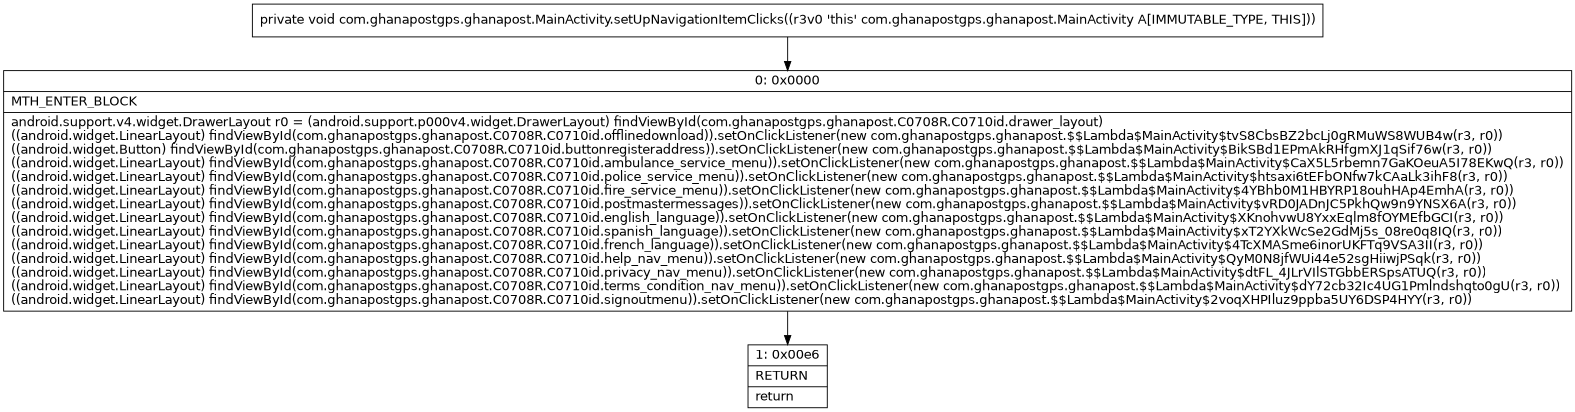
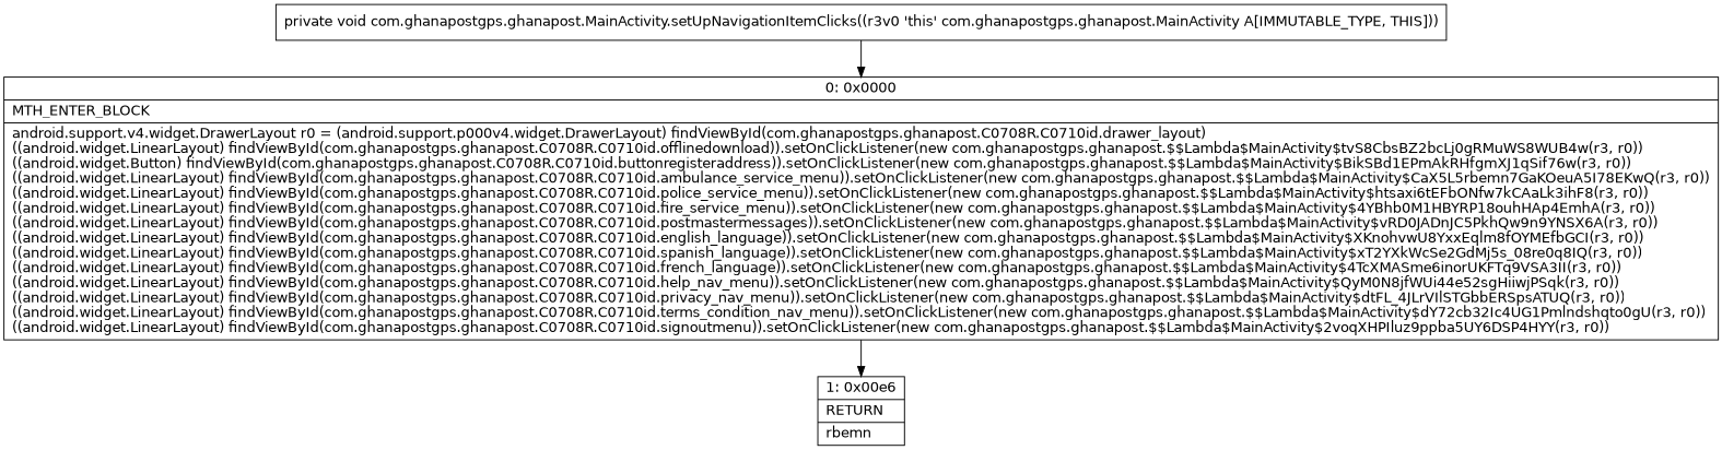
  digraph {
    fontname="DejaVu Sans"
    node [shape=record fontname="DejaVu Sans"]
    edge [fontname="DejaVu Sans"]
    n1 [label="{0\:\ 0x0000|MTH_ENTER_BLOCK\l|android.support.v4.widget.DrawerLayout r0 = (android.support.p000v4.widget.DrawerLayout) findViewById(com.ghanapostgps.ghanapost.C0708R.C0710id.drawer_layout)\l((android.widget.LinearLayout) findViewById(com.ghanapostgps.ghanapost.C0708R.C0710id.offlinedownload)).setOnClickListener(new com.ghanapostgps.ghanapost.$$Lambda$MainActivity$tvS8CbsBZ2bcLj0gRMuWS8WUB4w(r3, r0))\l((android.widget.Button) findViewById(com.ghanapostgps.ghanapost.C0708R.C0710id.buttonregisteraddress)).setOnClickListener(new com.ghanapostgps.ghanapost.$$Lambda$MainActivity$BikSBd1EPmAkRHfgmXJ1qSif76w(r3, r0))\l((android.widget.LinearLayout) findViewById(com.ghanapostgps.ghanapost.C0708R.C0710id.ambulance_service_menu)).setOnClickListener(new com.ghanapostgps.ghanapost.$$Lambda$MainActivity$CaX5L5rbemn7GaKOeuA5I78EKwQ(r3, r0))\l((android.widget.LinearLayout) findViewById(com.ghanapostgps.ghanapost.C0708R.C0710id.police_service_menu)).setOnClickListener(new com.ghanapostgps.ghanapost.$$Lambda$MainActivity$htsaxi6tEFbONfw7kCAaLk3ihF8(r3, r0))\l((android.widget.LinearLayout) findViewById(com.ghanapostgps.ghanapost.C0708R.C0710id.fire_service_menu)).setOnClickListener(new com.ghanapostgps.ghanapost.$$Lambda$MainActivity$4YBhb0M1HBYRP18ouhHAp4EmhA(r3, r0))\l((android.widget.LinearLayout) findViewById(com.ghanapostgps.ghanapost.C0708R.C0710id.postmastermessages)).setOnClickListener(new com.ghanapostgps.ghanapost.$$Lambda$MainActivity$vRD0JADnJC5PkhQw9n9YNSX6A(r3, r0))\l((android.widget.LinearLayout) findViewById(com.ghanapostgps.ghanapost.C0708R.C0710id.english_language)).setOnClickListener(new com.ghanapostgps.ghanapost.$$Lambda$MainActivity$XKnohvwU8YxxEqlm8fOYMEfbGCI(r3, r0))\l((android.widget.LinearLayout) findViewById(com.ghanapostgps.ghanapost.C0708R.C0710id.spanish_language)).setOnClickListener(new com.ghanapostgps.ghanapost.$$Lambda$MainActivity$xT2YXkWcSe2GdMj5s_08re0q8IQ(r3, r0))\l((android.widget.LinearLayout) findViewById(com.ghanapostgps.ghanapost.C0708R.C0710id.french_language)).setOnClickListener(new com.ghanapostgps.ghanapost.$$Lambda$MainActivity$4TcXMASme6inorUKFTq9VSA3II(r3, r0))\l((android.widget.LinearLayout) findViewById(com.ghanapostgps.ghanapost.C0708R.C0710id.help_nav_menu)).setOnClickListener(new com.ghanapostgps.ghanapost.$$Lambda$MainActivity$QyM0N8jfWUi44e52sgHiiwjPSqk(r3, r0))\l((android.widget.LinearLayout) findViewById(com.ghanapostgps.ghanapost.C0708R.C0710id.privacy_nav_menu)).setOnClickListener(new com.ghanapostgps.ghanapost.$$Lambda$MainActivity$dtFL_4JLrVIlSTGbbERSpsATUQ(r3, r0))\l((android.widget.LinearLayout) findViewById(com.ghanapostgps.ghanapost.C0708R.C0710id.terms_condition_nav_menu)).setOnClickListener(new com.ghanapostgps.ghanapost.$$Lambda$MainActivity$dY72cb32Ic4UG1Pmlndshqto0gU(r3, r0))\l((android.widget.LinearLayout) findViewById(com.ghanapostgps.ghanapost.C0708R.C0710id.signoutmenu)).setOnClickListener(new com.ghanapostgps.ghanapost.$$Lambda$MainActivity$2voqXHPIluz9ppba5UY6DSP4HYY(r3, r0))\l}"]
-   n2 [label="{1\:\ 0x00e6|RETURN\l|return\l}"]
+   n2 [label="{1\:\ 0x00e6|RETURN\l|rbemn\l}"]
    n3 [label="{private void com.ghanapostgps.ghanapost.MainActivity.setUpNavigationItemClicks((r3v0 'this' com.ghanapostgps.ghanapost.MainActivity A[IMMUTABLE_TYPE, THIS])) }"]
    n1 -> n2
    n3 -> n1
  }
